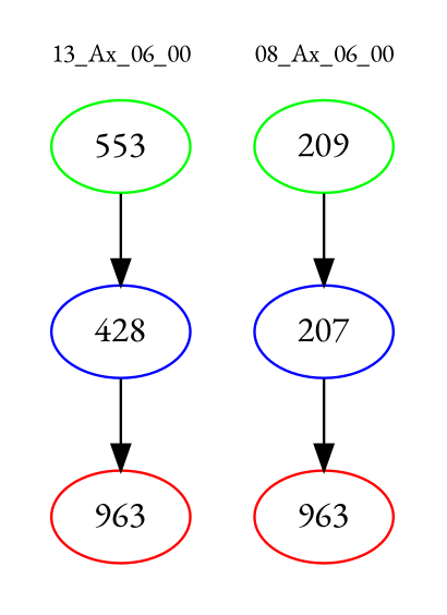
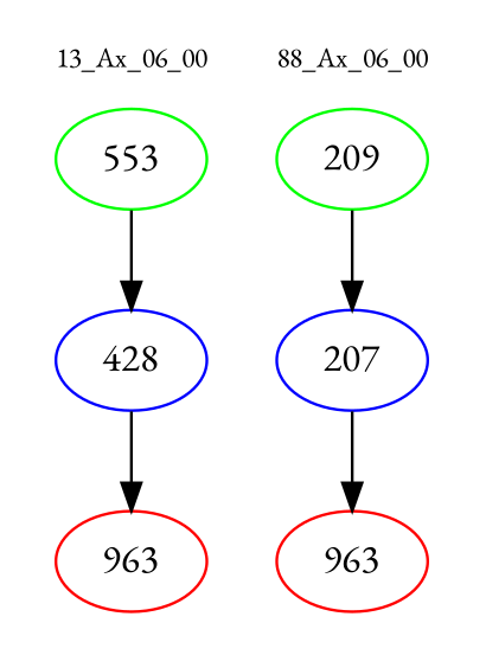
  digraph {
    fontname="EB Garamond"
    node [color=green fontname="EB Garamond"]
    edge [color=black fontname="EB Garamond"]
    n1 [label=553]
    n2 [color=blue label=428]
    n3 [color=red label=963]
    n4 [label=209]
    n5 [color=blue label=207]
    n6 [color=red label=963]
    subgraph cluster_1 {
      color=white
      fontsize=10
      label="13_Ax_06_00"
      n1
      n2
      n3
    }
    subgraph cluster_2 {
      color=white
      fontsize=10
-     label="08_Ax_06_00"
+     label="88_Ax_06_00"
      n4
      n5
      n6
    }
    n1 -> n2
    n2 -> n3
    n4 -> n5
    n5 -> n6
  }
